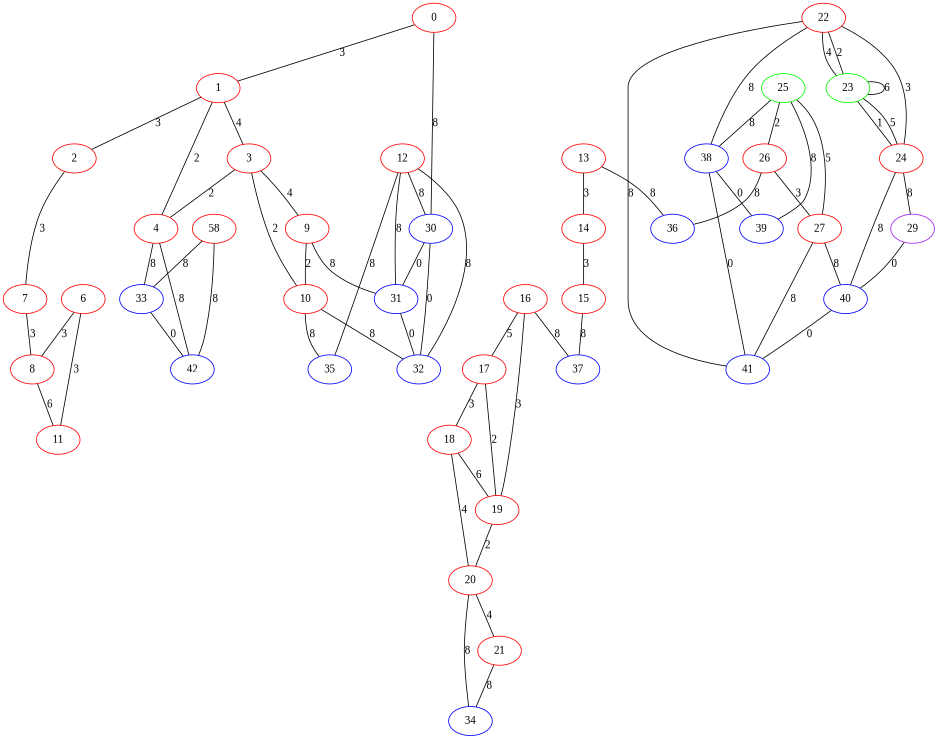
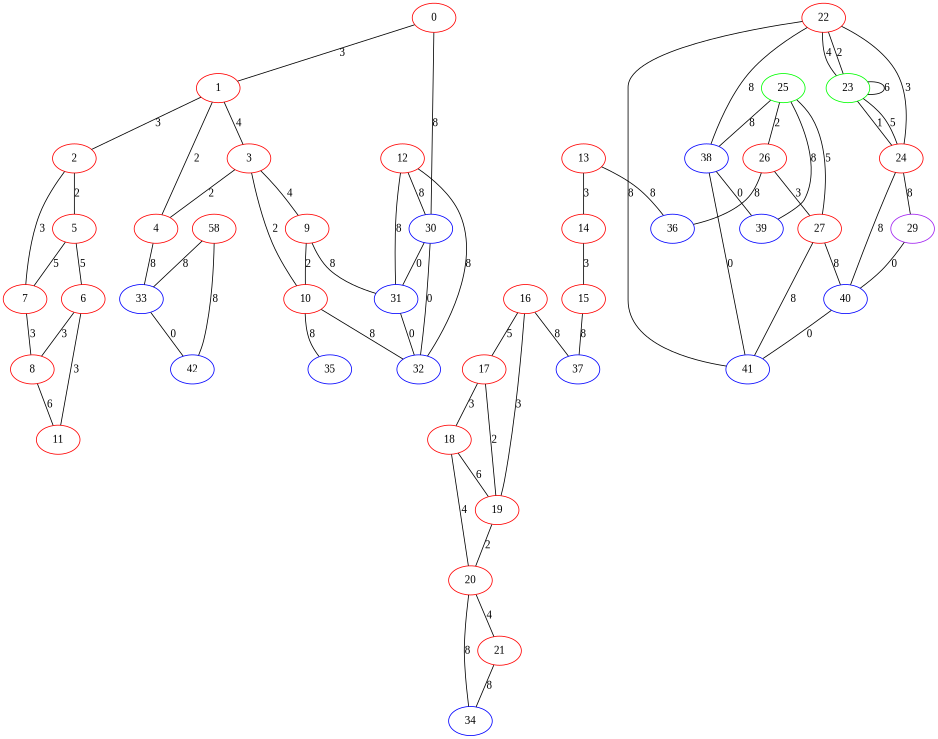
  graph {
    fontname="Liberation Serif"
    node [color=red fontname="Liberation Serif" weight=1]
    edge [fontname="Liberation Serif"]
    0
    1
    30 [color=blue weight=3]
    2
    3
    4
+   5
    7
    31 [color=blue weight=3]
    32 [color=blue weight=3]
    9
    10
    33 [color=blue weight=3]
    42 [color=blue weight=3]
    6
    8
    35 [color=blue weight=3]
    11
    34 [color=blue weight=3]
    12
    13
    14
    36 [color=blue weight=3]
    15
    37 [color=blue weight=3]
    16
    17
    19
    18
    20
    21
    23 [color=green weight=2]
    22
    24
    38 [color=blue weight=3]
    41 [color=blue weight=3]
    29 [color=purple weight=4]
    40 [color=blue weight=3]
    39 [color=blue weight=3]
    25 [color=green weight=2]
    26
    27
    n43 [label=58]
    0 -- 1 [label=3]
    0 -- 30 [label=8]
    1 -- 2 [label=3]
    1 -- 3 [label=4]
    1 -- 4 [label=2]
    30 -- 31 [label=0]
    30 -- 32 [label=0]
+   2 -- 5 [label=2]
    2 -- 7 [label=3]
    3 -- 4 [label=2]
    3 -- 9 [label=4]
    3 -- 10 [label=2]
    4 -- 33 [label=8]
-   4 -- 42 [label=8]
+   5 -- 7 [label=5]
+   5 -- 6 [label=5]
    7 -- 8 [label=3]
    31 -- 32 [label=0]
    9 -- 31 [label=8]
    9 -- 10 [label=2]
    10 -- 32 [label=8]
    10 -- 35 [label=8]
    33 -- 42 [label=0]
    6 -- 8 [label=3]
    6 -- 11 [label=3]
    8 -- 11 [label=6]
    12 -- 30 [label=8]
    12 -- 31 [label=8]
    12 -- 32 [label=8]
-   12 -- 35 [label=8]
    13 -- 14 [label=3]
    13 -- 36 [label=8]
    14 -- 15 [label=3]
    15 -- 37 [label=8]
    16 -- 37 [label=8]
    16 -- 17 [label=5]
    16 -- 19 [label=3]
    17 -- 19 [label=2]
    17 -- 18 [label=3]
    19 -- 20 [label=2]
    18 -- 19 [label=6]
    18 -- 20 [label=4]
    20 -- 34 [label=8]
    20 -- 21 [label=4]
    21 -- 34 [label=8]
    23 -- 23 [label=6]
    23 -- 24 [label=5]
    23 -- 24 [label=1]
    22 -- 23 [label=2]
    22 -- 23 [label=4]
    22 -- 24 [label=3]
    22 -- 38 [label=8]
    22 -- 41 [label=8]
    24 -- 29 [label=8]
    24 -- 40 [label=8]
    38 -- 41 [label=0]
    38 -- 39 [label=0]
    29 -- 40 [label=0]
    40 -- 41 [label=0]
    25 -- 38 [label=8]
    25 -- 39 [label=8]
    25 -- 26 [label=2]
    25 -- 27 [label=5]
    26 -- 36 [label=8]
    26 -- 27 [label=3]
    27 -- 41 [label=8]
    27 -- 40 [label=8]
    n43 -- 33 [label=8]
    n43 -- 42 [label=8]
  }
